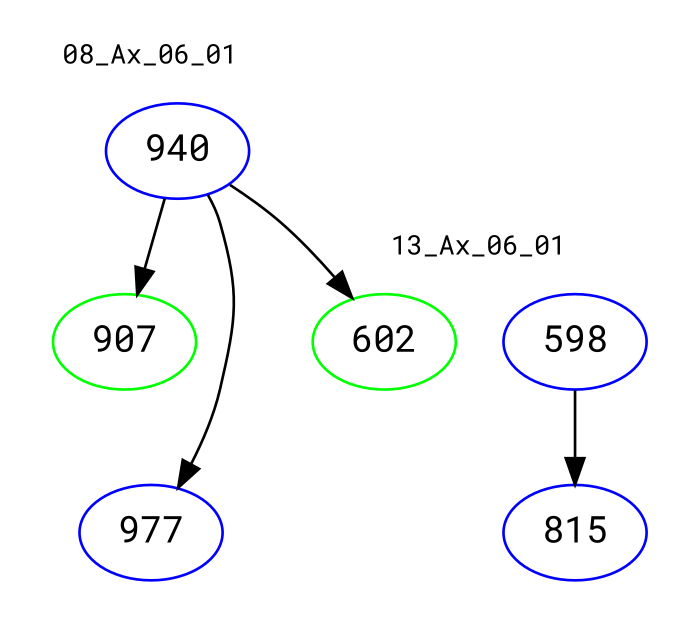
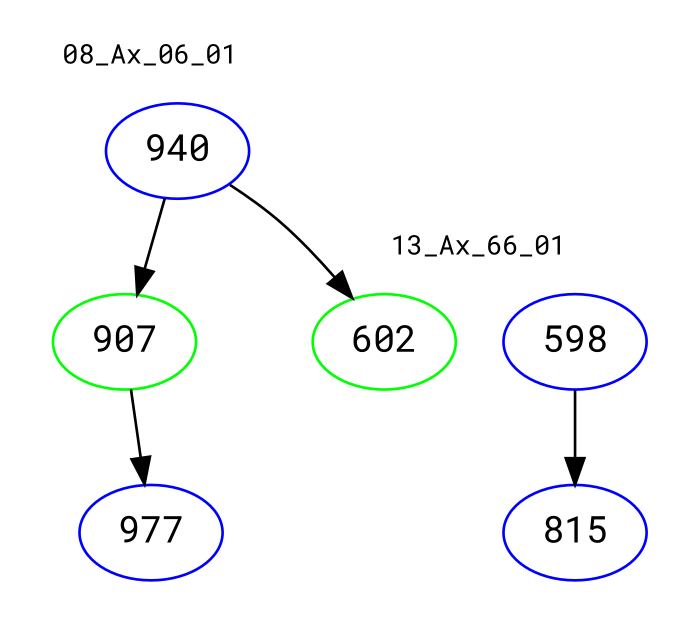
  digraph {
    fontname="Roboto Mono"
    node [color=blue fontname="Roboto Mono"]
    edge [color=black fontname="Roboto Mono"]
    n1 [label=598]
    n2 [label=815]
    n3 [color=green label=602]
    n4 [label=940]
    n5 [color=green label=907]
    n6 [label=977]
    subgraph cluster_1 {
      color=white
      fontsize=10
-     label="13_Ax_06_01"
+     label="13_Ax_66_01"
      n1
      n2
      n3
    }
    subgraph cluster_2 {
      color=white
      fontsize=10
      label="08_Ax_06_01"
      n4
      n5
      n6
    }
    n1 -> n2
    n4 -> n3
    n4 -> n5
-   n4 -> n6
+   n5 -> n6
  }
